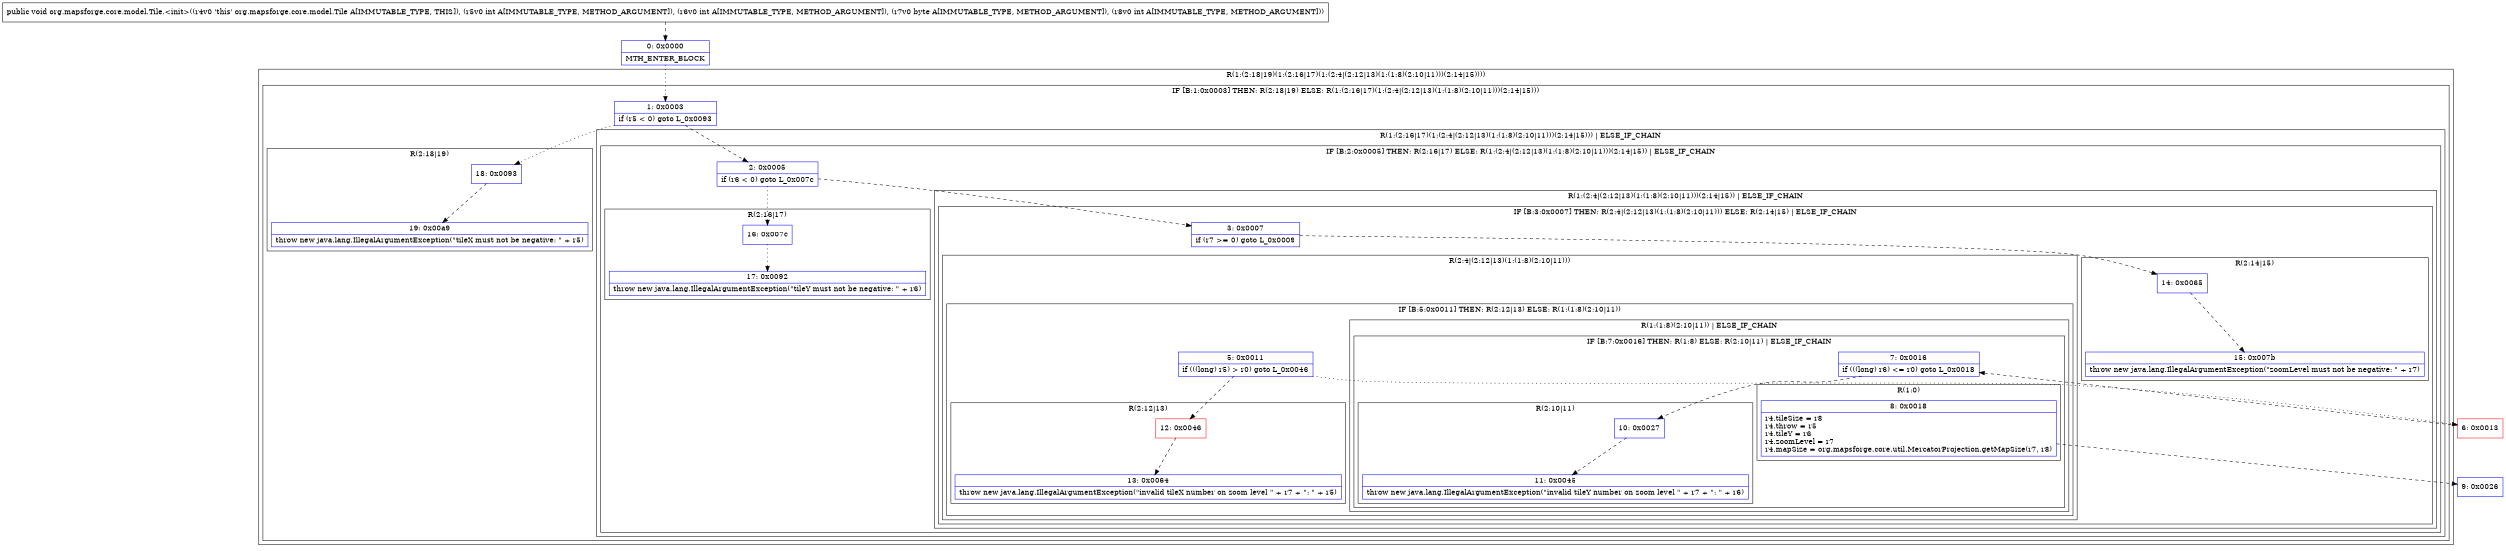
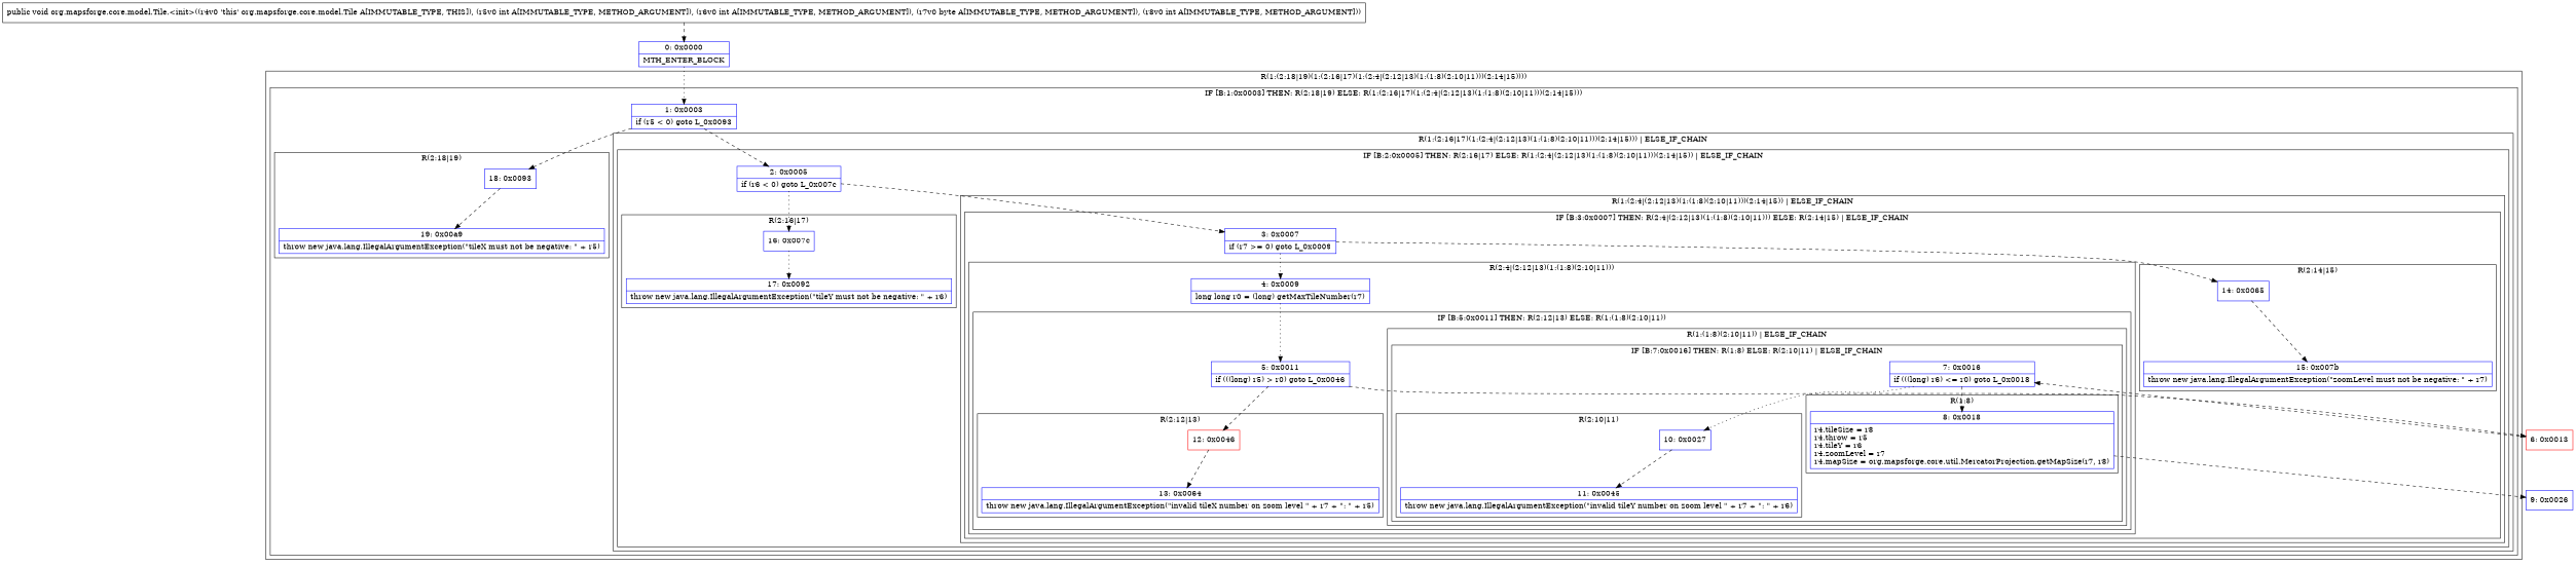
  digraph {
    node [color=blue shape=record]
    edge [style=dashed]
    n1 [label="{18\:\ 0x0093}"]
    n2 [label="{19\:\ 0x00a9|throw new java.lang.IllegalArgumentException(\"tileX must not be negative: \" + r5)\l}"]
    n3 [label="{16\:\ 0x007c}"]
    n4 [label="{17\:\ 0x0092|throw new java.lang.IllegalArgumentException(\"tileY must not be negative: \" + r6)\l}"]
    n5 [color=red label="{12\:\ 0x0046}"]
    n6 [label="{13\:\ 0x0064|throw new java.lang.IllegalArgumentException(\"invalid tileX number on zoom level \" + r7 + \": \" + r5)\l}"]
    n7 [label="{8\:\ 0x0018|r4.tileSize = r8\lr4.throw = r5\lr4.tileY = r6\lr4.zoomLevel = r7\lr4.mapSize = org.mapsforge.core.util.MercatorProjection.getMapSize(r7, r8)\l}"]
    n8 [label="{10\:\ 0x0027}"]
    n9 [label="{11\:\ 0x0045|throw new java.lang.IllegalArgumentException(\"invalid tileY number on zoom level \" + r7 + \": \" + r6)\l}"]
    n10 [label="{7\:\ 0x0016|if (((long) r6) \<= r0) goto L_0x0018\l}"]
    n11 [label="{5\:\ 0x0011|if (((long) r5) \> r0) goto L_0x0046\l}"]
+   n12 [label="{4\:\ 0x0009|long long r0 = (long) getMaxTileNumber(r7)\l}"]
    n13 [label="{14\:\ 0x0065}"]
    n14 [label="{15\:\ 0x007b|throw new java.lang.IllegalArgumentException(\"zoomLevel must not be negative: \" + r7)\l}"]
    n15 [label="{3\:\ 0x0007|if (r7 \>= 0) goto L_0x0009\l}"]
    n16 [label="{2\:\ 0x0005|if (r6 \< 0) goto L_0x007c\l}"]
    n17 [label="{1\:\ 0x0003|if (r5 \< 0) goto L_0x0093\l}"]
    n18 [label="{9\:\ 0x0026}"]
    n19 [color=red label="{6\:\ 0x0013}"]
    n20 [label="{0\:\ 0x0000|MTH_ENTER_BLOCK\l}"]
    n21 [label="{public void org.mapsforge.core.model.Tile.\<init\>((r4v0 'this' org.mapsforge.core.model.Tile A[IMMUTABLE_TYPE, THIS]), (r5v0 int A[IMMUTABLE_TYPE, METHOD_ARGUMENT]), (r6v0 int A[IMMUTABLE_TYPE, METHOD_ARGUMENT]), (r7v0 byte A[IMMUTABLE_TYPE, METHOD_ARGUMENT]), (r8v0 int A[IMMUTABLE_TYPE, METHOD_ARGUMENT])) }" color=""]
    subgraph cluster_1 {
      label="R(1:(2:18|19)(1:(2:16|17)(1:(2:4|(2:12|13)(1:(1:8)(2:10|11)))(2:14|15))))"
      subgraph cluster_2 {
        label="IF [B:1:0x0003] THEN: R(2:18|19) ELSE: R(1:(2:16|17)(1:(2:4|(2:12|13)(1:(1:8)(2:10|11)))(2:14|15)))"
        n17
        subgraph cluster_3 {
          label="R(2:18|19)"
          n1
          n2
        }
        subgraph cluster_4 {
          label="R(1:(2:16|17)(1:(2:4|(2:12|13)(1:(1:8)(2:10|11)))(2:14|15))) | ELSE_IF_CHAIN\l"
          subgraph cluster_5 {
            label="IF [B:2:0x0005] THEN: R(2:16|17) ELSE: R(1:(2:4|(2:12|13)(1:(1:8)(2:10|11)))(2:14|15)) | ELSE_IF_CHAIN\l"
            n16
            subgraph cluster_6 {
              label="R(2:16|17)"
              n3
              n4
            }
            subgraph cluster_7 {
              label="R(1:(2:4|(2:12|13)(1:(1:8)(2:10|11)))(2:14|15)) | ELSE_IF_CHAIN\l"
              subgraph cluster_8 {
                label="IF [B:3:0x0007] THEN: R(2:4|(2:12|13)(1:(1:8)(2:10|11))) ELSE: R(2:14|15) | ELSE_IF_CHAIN\l"
                n15
                subgraph cluster_9 {
                  label="R(2:4|(2:12|13)(1:(1:8)(2:10|11)))"
+                 n12
                  subgraph cluster_10 {
                    label="IF [B:5:0x0011] THEN: R(2:12|13) ELSE: R(1:(1:8)(2:10|11))"
                    n11
                    subgraph cluster_11 {
                      label="R(2:12|13)"
                      n5
                      n6
                    }
                    subgraph cluster_12 {
                      label="R(1:(1:8)(2:10|11)) | ELSE_IF_CHAIN\l"
                      subgraph cluster_13 {
                        label="IF [B:7:0x0016] THEN: R(1:8) ELSE: R(2:10|11) | ELSE_IF_CHAIN\l"
                        n10
                        subgraph cluster_14 {
-                         label="R(1:0)"
+                         label="R(1:8)"
                          n7
                        }
                        subgraph cluster_15 {
                          label="R(2:10|11)"
                          n8
                          n9
                        }
                      }
                    }
                  }
                }
                subgraph cluster_16 {
                  label="R(2:14|15)"
                  n13
                  n14
                }
              }
            }
          }
        }
      }
    }
    n1 -> n2
    n3 -> n4 [style=dotted]
    n5 -> n6
    n7 -> n18
    n8 -> n9
-   n10 -> n8
+   n10 -> n7
+   n10 -> n8 [style=dotted]
    n11 -> n5
-   n11 -> n19 [style=dotted]
+   n11 -> n19
+   n12 -> n11 [style=dotted]
    n13 -> n14
+   n15 -> n12 [style=dotted]
    n15 -> n13
    n16 -> n3 [style=dotted]
    n16 -> n15
-   n17 -> n1 [style=dotted]
+   n17 -> n1
    n17 -> n16
    n19 -> n10
    n20 -> n17 [style=dotted]
    n21 -> n20
  }
